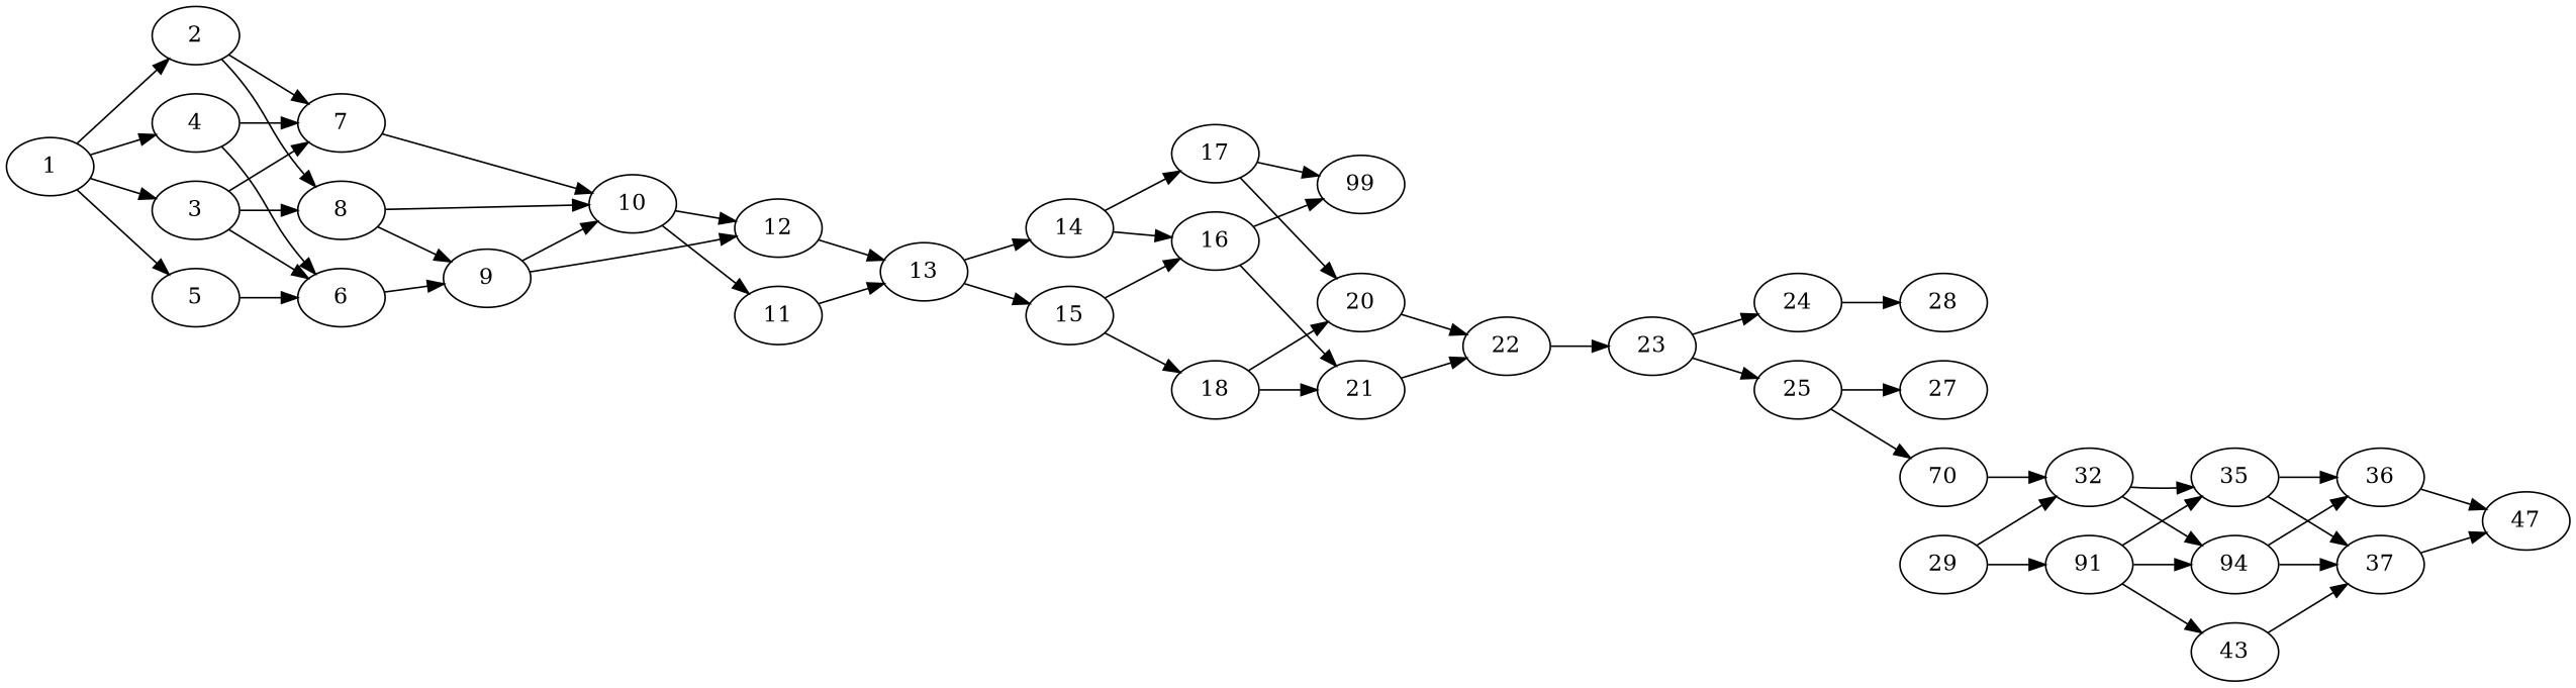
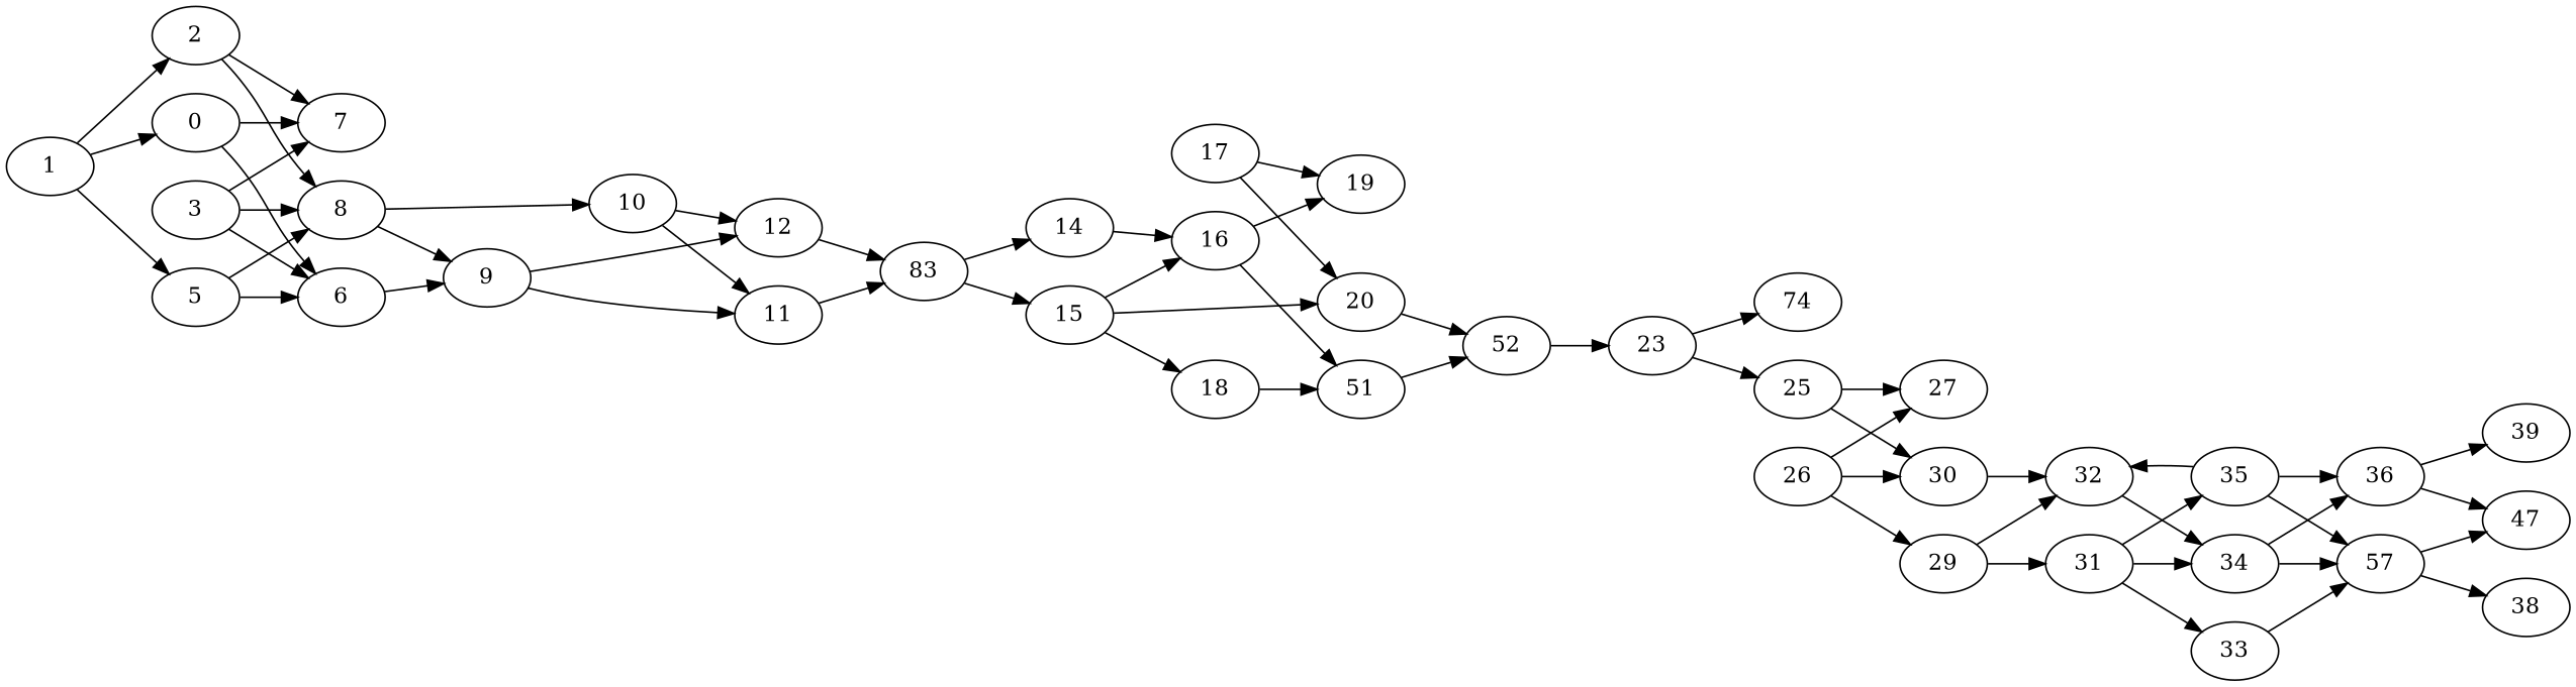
  digraph {
    rankdir=LR
    node [alpha=0.05]
    1 [alpha=0.11 expect_size=36003840]
    2 [expect_size=24471552]
    3 [expect_size=51353600]
-   4 [expect_size=21521408]
+   4 [expect_size=21521408 label=0]
    5 [alpha=0.07 expect_size=30392320]
    7 [alpha=0.00 expect_size=48995328]
    8 [alpha=0.03 expect_size=39014400]
    6 [alpha=0.12 expect_size=28832768]
    10 [alpha=0.06 expect_size=8139776]
    9 [alpha=0.02 expect_size=46256128]
    11 [alpha=0.02 expect_size=6797312]
    12 [alpha=0.18 expect_size=32143360]
-   13 [alpha=0.09 expect_size=44235776]
+   13 [alpha=0.09 expect_size=44235776 label=83]
    14 [alpha=0.19 expect_size=9410560]
    15 [alpha=0.09 expect_size=20260864]
    16 [alpha=0.15 expect_size=36801536]
    17 [alpha=0.03 expect_size=18173952]
    18 [alpha=0.04 expect_size=18621440]
-   19 [alpha=0.16 expect_size=25496576 label=99]
-   21 [alpha=0.19 expect_size=44323840]
+   19 [alpha=0.16 expect_size=25496576]
+   21 [alpha=0.19 expect_size=44323840 label=51]
    20 [alpha=0.01 expect_size=30042112]
-   22 [expect_size=49122304]
+   22 [expect_size=49122304 label=52]
    23 [alpha=0.11 expect_size=44779520]
-   24 [alpha=0.04 expect_size=19394560]
+   24 [alpha=0.04 expect_size=19394560 label=74]
    25 [alpha=0.07 expect_size=16300032]
-   28 [alpha=0.19 expect_size=34213888]
    27 [alpha=0.13 expect_size=26607616]
-   30 [alpha=0.07 expect_size=34252800 label=70]
+   30 [alpha=0.07 expect_size=34252800]
+   26 [alpha=0.01 expect_size=37413888]
    29 [alpha=0.02 expect_size=43884544]
    32 [alpha=0.10 expect_size=34511872]
-   31 [alpha=0.13 expect_size=36603904 label=91]
-   34 [alpha=0.18 expect_size=26425344 label=94]
+   31 [alpha=0.13 expect_size=36603904]
+   34 [alpha=0.18 expect_size=26425344]
    35 [alpha=0.20 expect_size=35636224]
-   33 [alpha=0.03 expect_size=47205376 label=43]
-   37 [alpha=0.15 expect_size=7145472]
+   33 [alpha=0.03 expect_size=47205376]
+   37 [alpha=0.15 expect_size=7145472 label=57]
    36 [alpha=0.15 expect_size=5617664]
    n38 [alpha=0.01 expect_size=39622656 label=47]
+   38 [alpha=0.01 expect_size=36786176]
+   39 [alpha=0.16 expect_size=33940480]
    1 -> 2
-   1 -> 3
    1 -> 4
    1 -> 5
    2 -> 7
    2 -> 8
    3 -> 7
    3 -> 8
    3 -> 6
    4 -> 7
    4 -> 6
+   5 -> 8
    5 -> 6
-   7 -> 10
    8 -> 10
    8 -> 9
    6 -> 9
    10 -> 11
    10 -> 12
-   9 -> 10
+   9 -> 11
    9 -> 12
    11 -> 13
    12 -> 13
    13 -> 14
    13 -> 15
    14 -> 16
-   14 -> 17
    15 -> 16
    15 -> 18
    16 -> 19
    16 -> 21
    17 -> 19
    17 -> 20
    18 -> 21
-   18 -> 20
+   15 -> 20
    21 -> 22
    20 -> 22
    22 -> 23
    23 -> 24
    23 -> 25
-   24 -> 28
    25 -> 27
    25 -> 30
    30 -> 32
+   26 -> 27
+   26 -> 30
+   26 -> 29
    29 -> 32
    29 -> 31
    32 -> 34
-   32 -> 35
+   35 -> 32
    31 -> 34
    31 -> 35
    31 -> 33
    34 -> 37
    34 -> 36
    35 -> 37
    35 -> 36
    33 -> 37
    37 -> n38
+   37 -> 38
    36 -> n38
+   36 -> 39
  }
